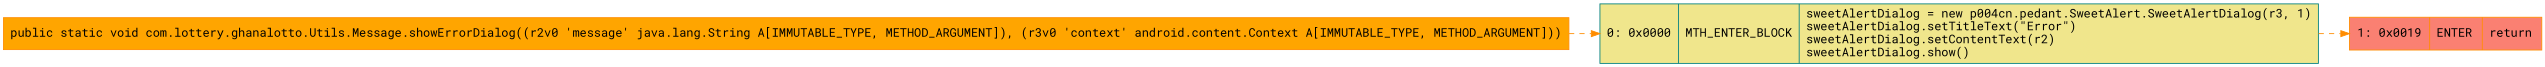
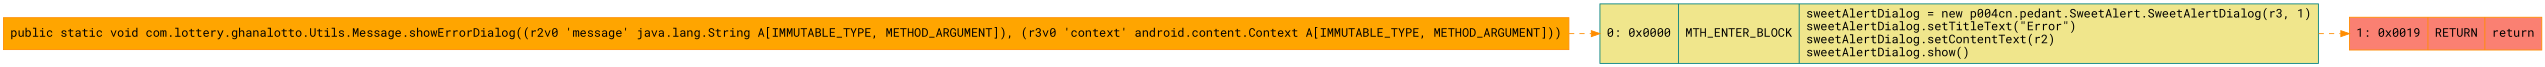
  digraph {
    rankdir=LR
    fontname="Roboto Mono"
    node [shape=record style=filled color=darkorange fontname="Roboto Mono"]
    edge [color=darkorange style=dashed fontname="Roboto Mono"]
    n1 [label="{0\:\ 0x0000|MTH_ENTER_BLOCK\l|sweetAlertDialog = new p004cn.pedant.SweetAlert.SweetAlertDialog(r3, 1)\lsweetAlertDialog.setTitleText(\"Error\")\lsweetAlertDialog.setContentText(r2)\lsweetAlertDialog.show()\l}" fillcolor=khaki color=teal]
-   n2 [label="{1\:\ 0x0019|ENTER\l|return\l}" fillcolor=salmon]
+   n2 [label="{1\:\ 0x0019|RETURN\l|return\l}" fillcolor=salmon]
    n3 [label="{public static void com.lottery.ghanalotto.Utils.Message.showErrorDialog((r2v0 'message' java.lang.String A[IMMUTABLE_TYPE, METHOD_ARGUMENT]), (r3v0 'context' android.content.Context A[IMMUTABLE_TYPE, METHOD_ARGUMENT])) }" fillcolor=orange]
    n1 -> n2
    n3 -> n1
  }
